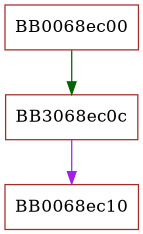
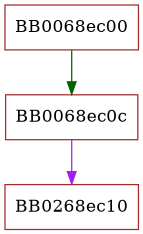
  digraph {
    splines=ortho
    node [color=brown shape=box]
    BB0068ec00
-   BB0068ec0c [label=BB3068ec0c]
-   BB0068ec10
+   BB0068ec0c
+   BB0068ec10 [label=BB0268ec10]
    BB0068ec00 -> BB0068ec0c [color=darkgreen]
    BB0068ec0c -> BB0068ec10 [color=purple]
  }
